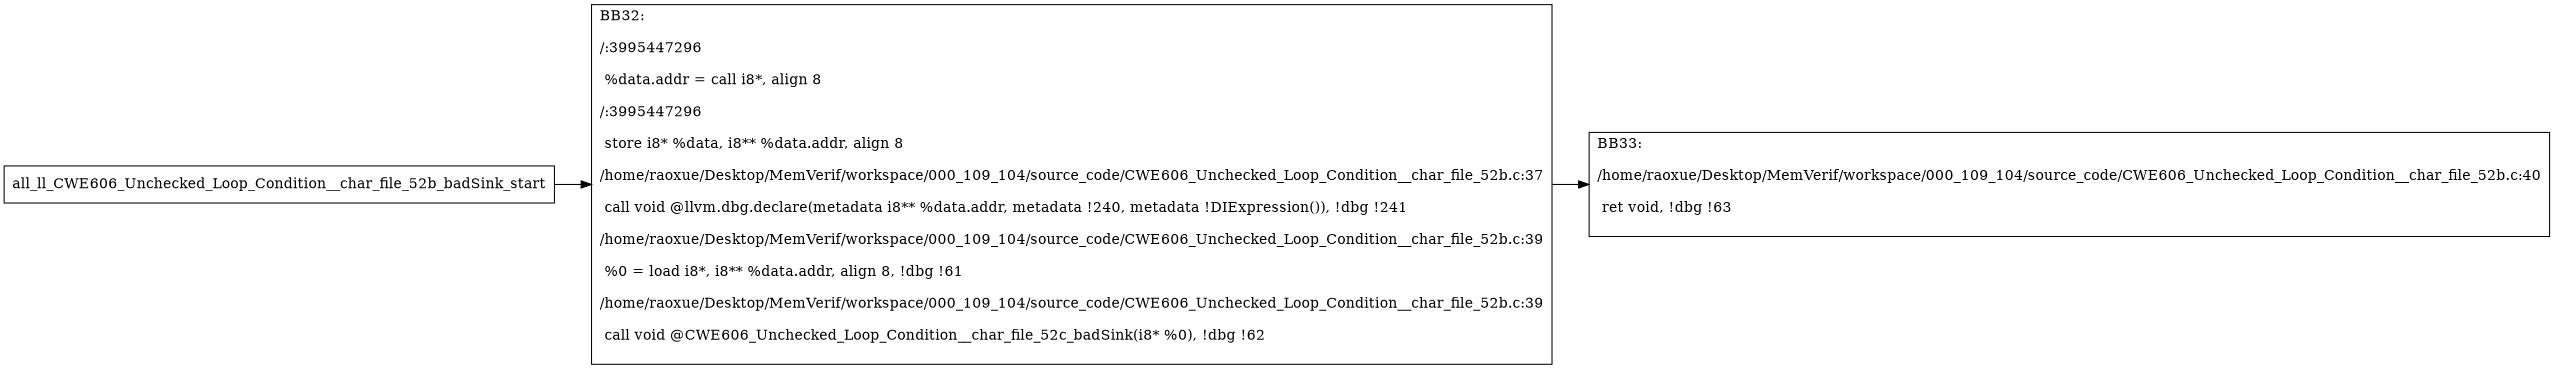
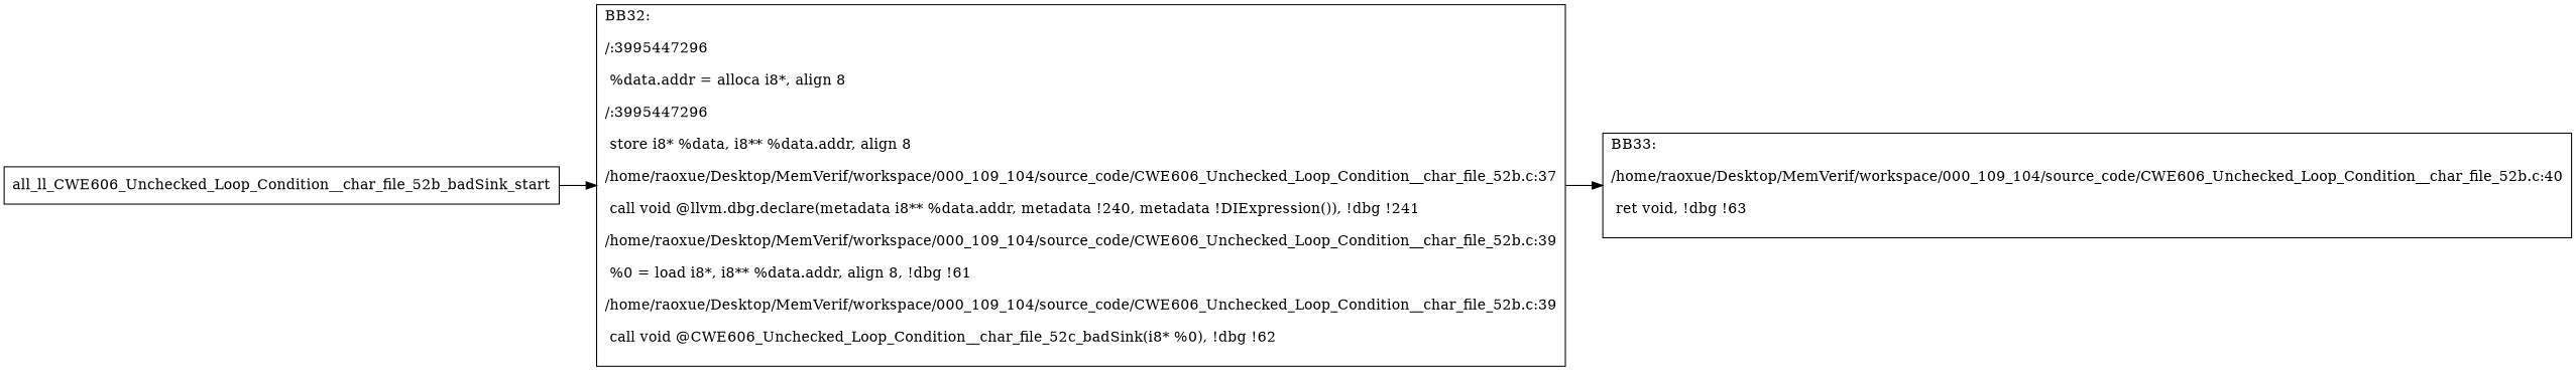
  digraph {
    rankdir=LR
    node [shape=record]
    n1 [label="{all_ll_CWE606_Unchecked_Loop_Condition__char_file_52b_badSink_start}"]
-   n2 [label="{BB32:\l\l/:3995447296\l\n  %data.addr = call i8*, align 8\l\n/:3995447296\l\n  store i8* %data, i8** %data.addr, align 8\l\n/home/raoxue/Desktop/MemVerif/workspace/000_109_104/source_code/CWE606_Unchecked_Loop_Condition__char_file_52b.c:37\l\n  call void @llvm.dbg.declare(metadata i8** %data.addr, metadata !240, metadata !DIExpression()), !dbg !241\l\n/home/raoxue/Desktop/MemVerif/workspace/000_109_104/source_code/CWE606_Unchecked_Loop_Condition__char_file_52b.c:39\l\n  %0 = load i8*, i8** %data.addr, align 8, !dbg !61\l\n/home/raoxue/Desktop/MemVerif/workspace/000_109_104/source_code/CWE606_Unchecked_Loop_Condition__char_file_52b.c:39\l\n  call void @CWE606_Unchecked_Loop_Condition__char_file_52c_badSink(i8* %0), !dbg !62\l\n}"]
+   n2 [label="{BB32:\l\l/:3995447296\l\n  %data.addr = alloca i8*, align 8\l\n/:3995447296\l\n  store i8* %data, i8** %data.addr, align 8\l\n/home/raoxue/Desktop/MemVerif/workspace/000_109_104/source_code/CWE606_Unchecked_Loop_Condition__char_file_52b.c:37\l\n  call void @llvm.dbg.declare(metadata i8** %data.addr, metadata !240, metadata !DIExpression()), !dbg !241\l\n/home/raoxue/Desktop/MemVerif/workspace/000_109_104/source_code/CWE606_Unchecked_Loop_Condition__char_file_52b.c:39\l\n  %0 = load i8*, i8** %data.addr, align 8, !dbg !61\l\n/home/raoxue/Desktop/MemVerif/workspace/000_109_104/source_code/CWE606_Unchecked_Loop_Condition__char_file_52b.c:39\l\n  call void @CWE606_Unchecked_Loop_Condition__char_file_52c_badSink(i8* %0), !dbg !62\l\n}"]
    n3 [label="{BB33:\l\l/home/raoxue/Desktop/MemVerif/workspace/000_109_104/source_code/CWE606_Unchecked_Loop_Condition__char_file_52b.c:40\l\n  ret void, !dbg !63\l\n}"]
    n1 -> n2
    n2 -> n3
  }
